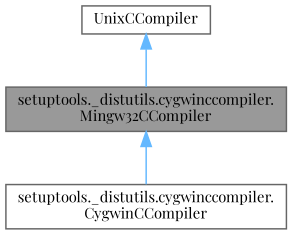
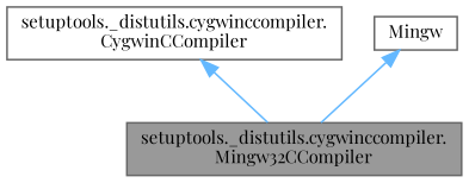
  digraph {
    fontname="Playfair Display"
    node [color=gray40 fillcolor=white fontname="Playfair Display" fontsize=10 shape=box style=filled]
    edge [color=steelblue1 dir=back fontname="Playfair Display" fontsize=10 labelfontname=Helvetica labelfontsize=10 style=solid]
    n1 [fillcolor=grey60 fontcolor=black height=0.2 label="setuptools._distutils.cygwinccompiler.\lMingw32CCompiler" width=0.4]
    n2 [height=0.2 label="setuptools._distutils.cygwinccompiler.\lCygwinCCompiler" width=0.4]
-   n3 [height=0.2 label=UnixCCompiler width=0.4]
-   n1 -> n2
+   n3 [height=0.2 label=Mingw width=0.4]
+   n2 -> n1
    n3 -> n1
  }
